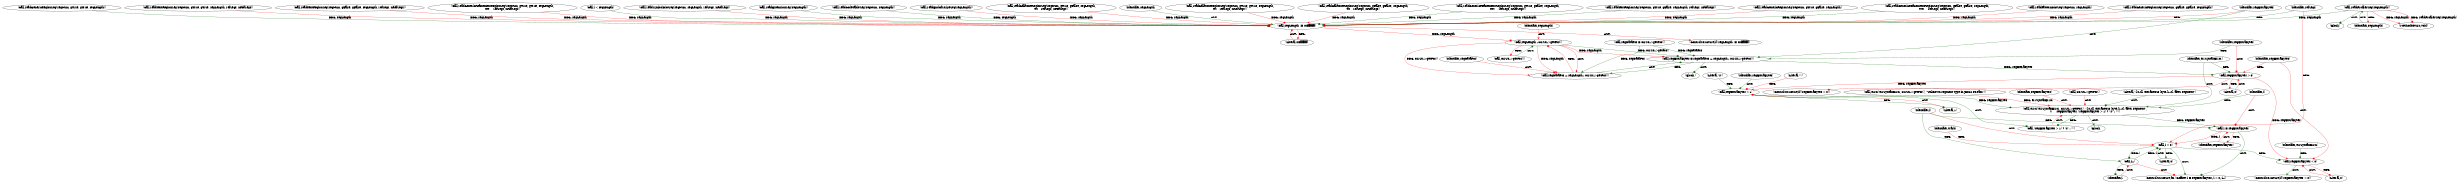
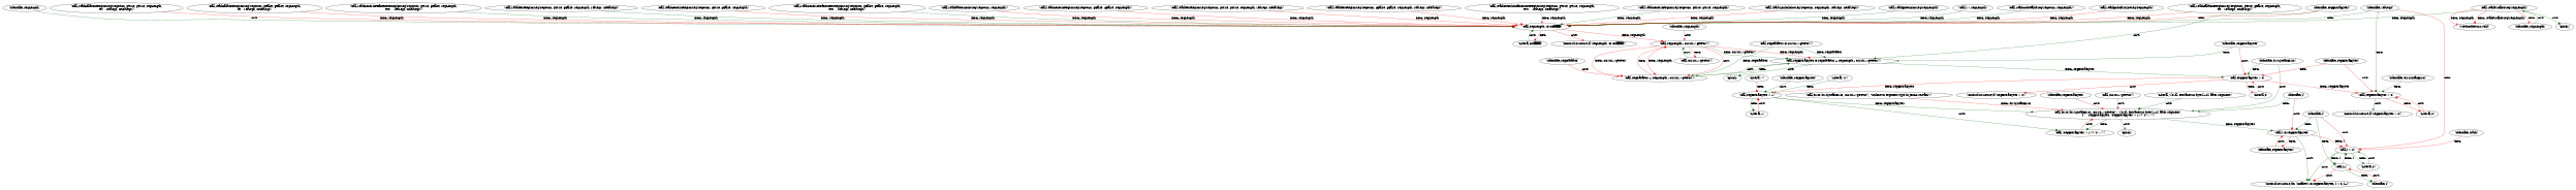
  digraph {
    edge [arrowhead=diamond color=red]
    n1 [label="(Call,readProfilesSeg(segLength))"]
    n2 [label="(Call,segLength != 0xffffffff)"]
    n3 [label="(MethodReturn,void)"]
    n4 [label="(Identifier,segLength)"]
    n5 [label="(Block,)"]
    n6 [label="(Call,segLength - curStr->getPos())"]
    n7 [label="(Literal,0xffffffff)"]
    n8 [label="(ControlStructure,if (segLength != 0xffffffff))"]
    n9 [label="(Call,segExtraBytes = segDataPos + segLength - curStr->getPos())"]
    n10 [label="(Call,segDataPos + segLength - curStr->getPos())"]
    n11 [label="(Call,curStr->getPos())"]
    n12 [label="(Call,segExtraBytes > 0)"]
    n13 [label="(Block,)"]
    n14 [label="(Call,segExtraBytes > 1)"]
    n15 [label="(Call,segExtraBytes < 0)"]
    n16 [label="(Literal,0)"]
    n17 [label="(ControlStructure,if (segExtraBytes > 0))"]
    n18 [label="(Call,error(errSyntaxError, curStr->getPos(), \"{0:d} extraneous byte{1:s} after segment\",\n \t      segExtraBytes, (segExtraBytes > 1) ? \"s\" : \"\"))"]
    n19 [label="(Literal,1)"]
    n20 [label="(Call,(segExtraBytes > 1) ? \"s\" : \"\")"]
    n21 [label="(ControlStructure,if (segExtraBytes < 0))"]
    n22 [label="(Literal,0)"]
    n23 [label="(Call,i = segExtraBytes)"]
    n24 [label="(Block,)"]
    n25 [label="(Call,i > 0)"]
    n26 [label="(Identifier,segExtraBytes)"]
    n27 [label="(ControlStructure,for (Goffset i = segExtraBytes; i > 0; i--))"]
    n28 [label="(Call,i--)"]
    n29 [label="(Literal,0)"]
    n30 [label="(Identifier,i)"]
    n31 [label="(Call,readGenericRegionSeg(segNum, gTrue, gTrue, segLength))"]
    n32 [label="(Call,i < segLength)"]
    n33 [label="(Call,readCodeTableSeg(segNum, segLength))"]
    n34 [label="(Call,readEndOfStripeSeg(segLength))"]
    n35 [label="(Identifier,segExtraBytes)"]
    n36 [label="(Identifier,errSyntaxError)"]
    n37 [label="(Call,readHalftoneRegionSeg(segNum, gTrue, gFalse, segLength,\n\t\t\t    refSegs, nRefSegs))"]
    n38 [label="(Literal,\"\")"]
    n39 [label="(Identifier,segLength)"]
    n40 [label="(Call,readHalftoneRegionSeg(segNum, gTrue, gTrue, segLength,\n\t\t\t    refSegs, nRefSegs))"]
    n41 [label="(Call,readHalftoneRegionSeg(segNum, gFalse, gFalse, segLength,\n\t\t\t    refSegs, nRefSegs))"]
    n42 [label="(Identifier,segExtraBytes)"]
    n43 [label="(Identifier,i)"]
    n44 [label="(Identifier,trash)"]
    n45 [label="(Call,readGenericRefinementRegionSeg(segNum, gTrue, gFalse, segLength,\n\t\t\t\t     refSegs, nRefSegs))"]
    n46 [label="(Call,readTextRegionSeg(segNum, gTrue, gFalse, segLength, refSegs, nRefSegs))"]
    n47 [label="(Identifier,segExtraBytes)"]
    n48 [label="(Call,readGenericRegionSeg(segNum, gTrue, gFalse, segLength))"]
    n49 [label="(Call,readGenericRefinementRegionSeg(segNum, gFalse, gFalse, segLength,\n\t\t\t\t     refSegs, nRefSegs))"]
    n50 [label="(Identifier,segDataPos)"]
    n51 [label="(Call,readPatternDictSeg(segNum, segLength))"]
    n52 [label="(Call,curStr->getPos())"]
    n53 [label="(Identifier,segExtraBytes)"]
    n54 [label="(Identifier,segLength)"]
    n55 [label="(Call,readGenericRegionSeg(segNum, gFalse, gFalse, segLength))"]
    n56 [label="(Identifier,errSyntaxError)"]
    n57 [label="(Identifier,refSegs)"]
    n58 [label="(Literal,\"{0:d} extraneous byte{1:s} after segment\")"]
    n59 [label="(Identifier,i)"]
    n60 [label="(Call,readTextRegionSeg(segNum, gTrue, gTrue, segLength, refSegs, nRefSegs))"]
    n61 [label="(Call,readTextRegionSeg(segNum, gFalse, gFalse, segLength, refSegs, nRefSegs))"]
    n62 [label="(Call,segDataPos = curStr->getPos())"]
    n63 [label="(Call,readGenericRefinementRegionSeg(segNum, gTrue, gTrue, segLength,\n\t\t\t\t     refSegs, nRefSegs))"]
    n64 [label="(Literal,\"s\")"]
    n65 [label="(Identifier,segExtraBytes)"]
    n66 [label="(Call,readSymbolDictSeg(segNum, segLength, refSegs, nRefSegs))"]
    n67 [label="(Call,readExtensionSeg(segLength))"]
    n68 [label="(Call,error(errSyntaxError, curStr->getPos(), \"Unknown segment type in JBIG2 stream\"))"]
    n1 -> n2 [arrowhead=vee color=darkgreen label="DDG: segLength"]
    n1 -> n3 [arrowhead=vee label="DDG: segLength"]
    n1 -> n3 [arrowhead=box label="DDG: readProfilesSeg(segLength)"]
    n1 -> n4 [arrowhead=vee label="CFG: "]
    n1 -> n5 [arrowhead=box color=darkgreen label="AST: "]
    n2 -> n6 [arrowhead=box label="DDG: segLength"]
    n2 -> n7 [label="CFG: "]
    n2 -> n8 [arrowhead=vee label="AST: "]
    n4 -> n1 [arrowhead=vee color=darkgreen label="AST: "]
    n6 -> n9 [label="DDG: segLength"]
    n6 -> n9 [arrowhead=box color=darkgreen label="DDG: curStr->getPos()"]
    n6 -> n10 [label="AST: "]
    n6 -> n10 [label="DDG: segLength"]
    n6 -> n10 [arrowhead=vee label="DDG: curStr->getPos()"]
    n6 -> n11 [label="CFG: "]
-   n7 -> n2 [label="AST: "]
+   n7 -> n2 [color=darkgreen label="AST: "]
    n9 -> n10 [arrowhead=vee color=darkgreen label="CFG: "]
    n9 -> n12 [color=darkgreen label="DDG: segExtraBytes"]
    n9 -> n13 [arrowhead=box color=darkgreen label="AST: "]
    n10 -> n6 [arrowhead=box label="CFG: "]
    n10 -> n9 [color=darkgreen label="AST: "]
    n11 -> n6 [color=darkgreen label="AST: "]
    n12 -> n14 [arrowhead=vee label="DDG: segExtraBytes"]
    n12 -> n15 [arrowhead=vee label="DDG: segExtraBytes"]
    n12 -> n16 [arrowhead=vee label="CFG: "]
    n12 -> n17 [label="AST: "]
    n14 -> n18 [color=darkgreen label="DDG: segExtraBytes"]
    n14 -> n19 [arrowhead=box color=darkgreen label="CFG: "]
    n14 -> n20 [arrowhead=box color=darkgreen label="AST: "]
    n15 -> n21 [arrowhead=vee color=darkgreen label="AST: "]
    n15 -> n22 [label="CFG: "]
    n16 -> n12 [arrowhead=vee label="AST: "]
    n18 -> n20 [arrowhead=box color=darkgreen label="CFG: "]
    n18 -> n23 [color=darkgreen label="DDG: segExtraBytes"]
    n18 -> n24 [arrowhead=vee color=darkgreen label="AST: "]
    n19 -> n14 [arrowhead=box label="AST: "]
    n20 -> n18 [label="AST: "]
    n22 -> n15 [arrowhead=box label="AST: "]
    n23 -> n25 [arrowhead=box label="DDG: i"]
    n23 -> n26 [label="CFG: "]
    n23 -> n27 [arrowhead=box color=darkgreen label="AST: "]
    n25 -> n27 [color=darkgreen label="AST: "]
    n25 -> n28 [arrowhead=box color=darkgreen label="DDG: i"]
    n25 -> n29 [color=darkgreen label="CFG: "]
    n26 -> n23 [label="AST: "]
    n28 -> n25 [arrowhead=box color=darkgreen label="DDG: i"]
    n28 -> n27 [arrowhead=box label="AST: "]
    n28 -> n30 [arrowhead=box color=darkgreen label="CFG: "]
    n29 -> n25 [color=darkgreen label="AST: "]
    n30 -> n28 [label="AST: "]
    n31 -> n2 [color=darkgreen label="DDG: segLength"]
    n32 -> n2 [color=darkgreen label="DDG: segLength"]
    n33 -> n2 [color=darkgreen label="DDG: segLength"]
    n34 -> n2 [arrowhead=box label="DDG: segLength"]
    n35 -> n12 [arrowhead=vee label="CFG: "]
    n35 -> n15 [label="AST: "]
    n36 -> n12 [color=darkgreen label="CFG: "]
    n36 -> n18 [arrowhead=vee color=darkgreen label="AST: "]
    n37 -> n2 [arrowhead=vee label="DDG: segLength"]
    n38 -> n14 [arrowhead=box label="CFG: "]
    n39 -> n2 [arrowhead=vee color=darkgreen label="AST: "]
    n40 -> n2 [label="DDG: segLength"]
    n41 -> n2 [arrowhead=vee label="DDG: segLength"]
    n42 -> n18 [arrowhead=vee label="AST: "]
    n43 -> n23 [arrowhead=box color=darkgreen label="CFG: "]
    n43 -> n25 [arrowhead=vee label="AST: "]
    n43 -> n28 [color=darkgreen label="CFG: "]
    n44 -> n25 [arrowhead=vee label="CFG: "]
    n45 -> n2 [arrowhead=box color=darkgreen label="DDG: segLength"]
    n46 -> n2 [color=darkgreen label="DDG: segLength"]
    n47 -> n9 [arrowhead=vee color=darkgreen label="CFG: "]
    n47 -> n12 [arrowhead=box label="AST: "]
    n48 -> n2 [label="DDG: segLength"]
    n49 -> n2 [arrowhead=vee color=darkgreen label="DDG: segLength"]
    n50 -> n10 [arrowhead=box label="AST: "]
    n51 -> n2 [arrowhead=vee label="DDG: segLength"]
    n52 -> n18 [label="AST: "]
    n53 -> n14 [color=darkgreen label="AST: "]
    n54 -> n6 [arrowhead=vee label="AST: "]
    n55 -> n2 [arrowhead=box label="DDG: segLength"]
    n56 -> n15 [color=darkgreen label="CFG: "]
    n57 -> n2 [arrowhead=vee color=darkgreen label="CFG: "]
-   n25 -> n15 [arrowhead=box color=darkgreen label="CFG: "]
+   n57 -> n15 [arrowhead=box color=darkgreen label="CFG: "]
    n57 -> n25 [arrowhead=vee label="CFG: "]
    n58 -> n18 [arrowhead=box color=darkgreen label="AST: "]
    n59 -> n18 [arrowhead=vee color=darkgreen label="CFG: "]
    n59 -> n23 [arrowhead=box label="AST: "]
    n60 -> n2 [arrowhead=box label="DDG: segLength"]
    n61 -> n2 [arrowhead=box label="DDG: segLength"]
    n62 -> n9 [color=darkgreen label="DDG: segDataPos"]
    n62 -> n10 [arrowhead=vee color=darkgreen label="DDG: segDataPos"]
    n63 -> n2 [arrowhead=vee label="DDG: segLength"]
    n64 -> n14 [arrowhead=vee color=darkgreen label="CFG: "]
    n65 -> n2 [label="CFG: "]
    n65 -> n9 [color=darkgreen label="AST: "]
    n66 -> n2 [label="DDG: segLength"]
    n67 -> n2 [arrowhead=box color=darkgreen label="DDG: segLength"]
    n68 -> n18 [arrowhead=vee label="DDG: errSyntaxError"]
  }
